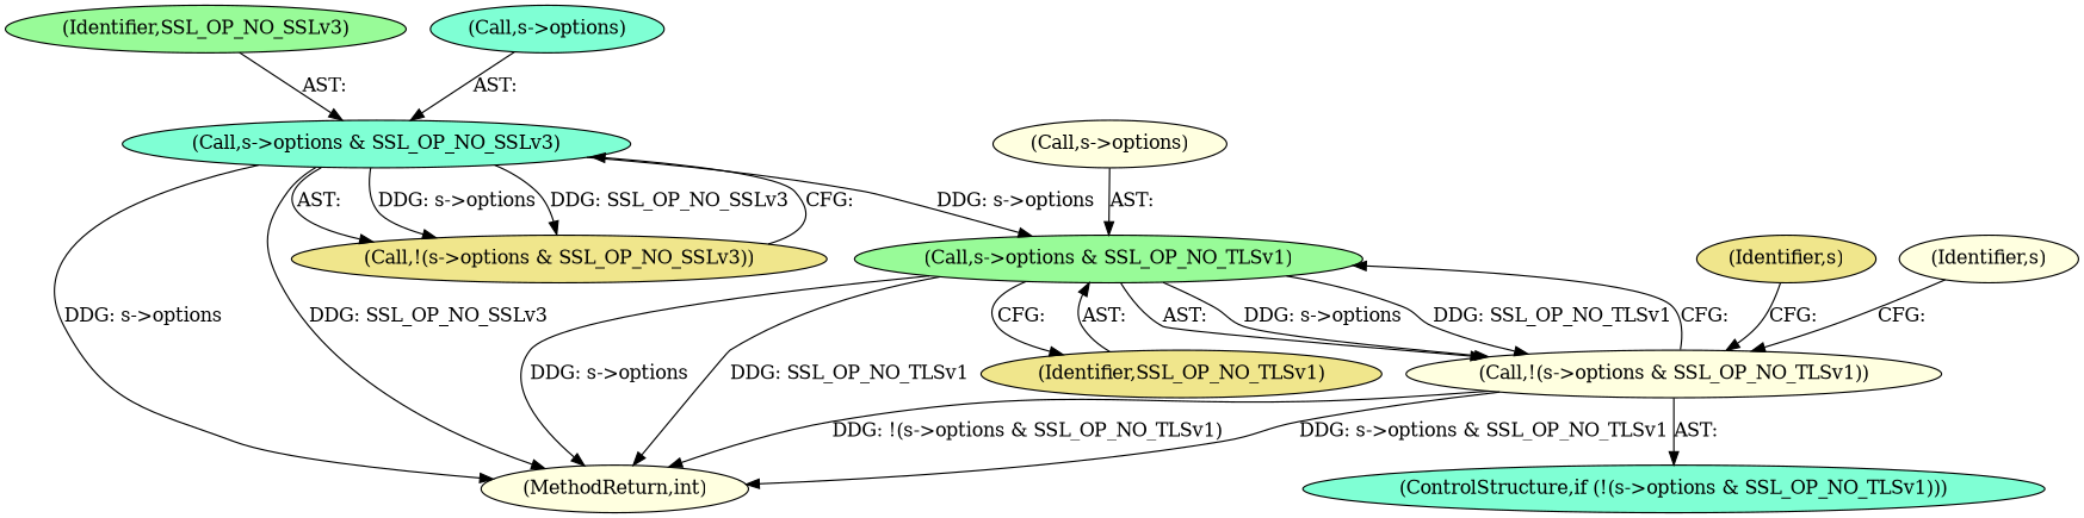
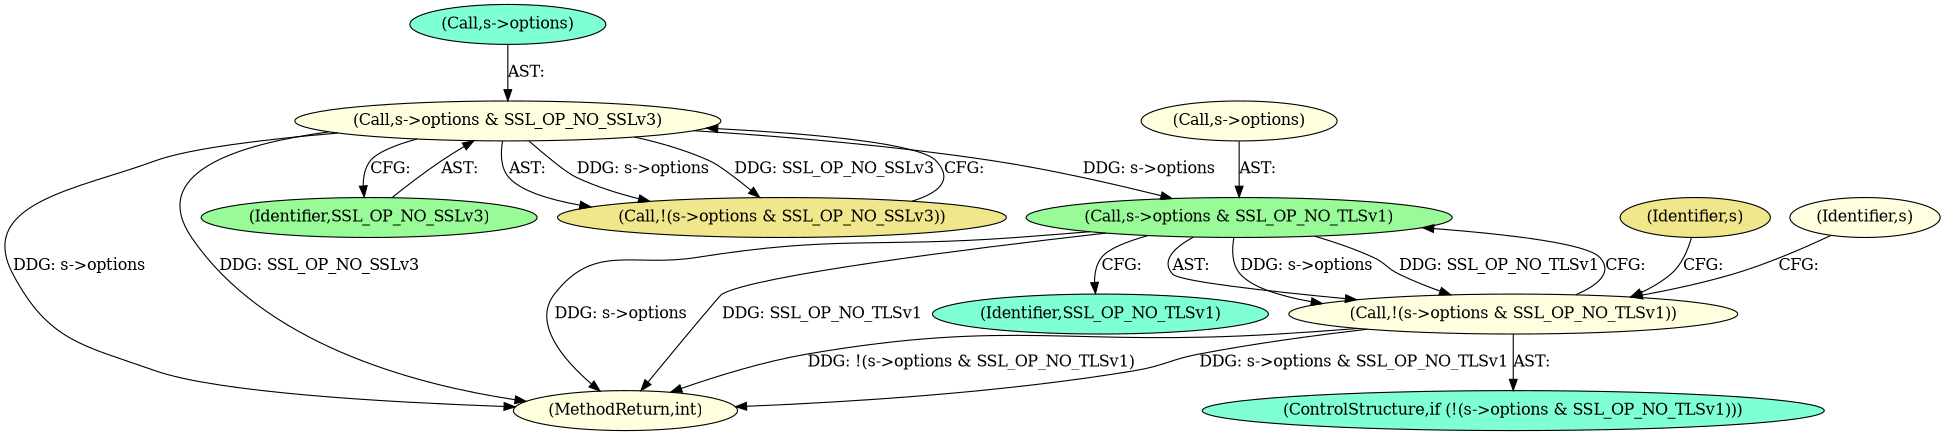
  digraph {
    node [fillcolor=lightyellow style=filled]
    n1 [fillcolor=palegreen label="(Call,s->options & SSL_OP_NO_TLSv1)"]
    n2 [label="(Call,!(s->options & SSL_OP_NO_TLSv1))"]
    n3 [label="(MethodReturn,int)"]
-   n4 [fillcolor=khaki label="(Identifier,SSL_OP_NO_TLSv1)"]
+   n4 [fillcolor=aquamarine label="(Identifier,SSL_OP_NO_TLSv1)"]
    n5 [fillcolor=aquamarine label="(ControlStructure,if (!(s->options & SSL_OP_NO_TLSv1)))"]
-   n6 [fillcolor=aquamarine label="(Call,s->options & SSL_OP_NO_SSLv3)"]
+   n6 [label="(Call,s->options & SSL_OP_NO_SSLv3)"]
    n7 [fillcolor=palegreen label="(Identifier,SSL_OP_NO_SSLv3)"]
    n8 [fillcolor=khaki label="(Call,!(s->options & SSL_OP_NO_SSLv3))"]
    n9 [fillcolor=khaki label="(Identifier,s)"]
    n10 [label="(Call,s->options)"]
    n11 [label="(Identifier,s)"]
    n12 [fillcolor=aquamarine label="(Call,s->options)"]
    n1 -> n2 [label="AST: "]
    n1 -> n2 [label="DDG: s->options"]
    n1 -> n2 [label="DDG: SSL_OP_NO_TLSv1"]
    n1 -> n3 [label="DDG: s->options"]
    n1 -> n3 [label="DDG: SSL_OP_NO_TLSv1"]
    n1 -> n4 [label="CFG: "]
    n2 -> n1 [label="CFG: "]
    n2 -> n3 [label="DDG: !(s->options & SSL_OP_NO_TLSv1)"]
    n2 -> n3 [label="DDG: s->options & SSL_OP_NO_TLSv1"]
    n2 -> n5 [label="AST: "]
-   n4 -> n1 [label="AST: "]
    n6 -> n1 [label="DDG: s->options"]
    n6 -> n3 [label="DDG: s->options"]
    n6 -> n3 [label="DDG: SSL_OP_NO_SSLv3"]
+   n6 -> n7 [label="CFG: "]
    n6 -> n8 [label="AST: "]
    n6 -> n8 [label="DDG: s->options"]
    n6 -> n8 [label="DDG: SSL_OP_NO_SSLv3"]
    n7 -> n6 [label="AST: "]
    n8 -> n6 [label="CFG: "]
    n9 -> n2 [label="CFG: "]
    n10 -> n1 [label="AST: "]
    n11 -> n2 [label="CFG: "]
    n12 -> n6 [label="AST: "]
  }
